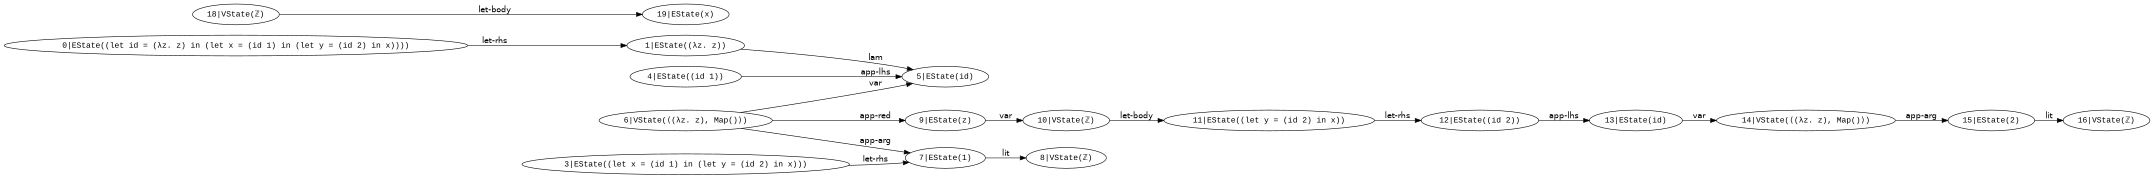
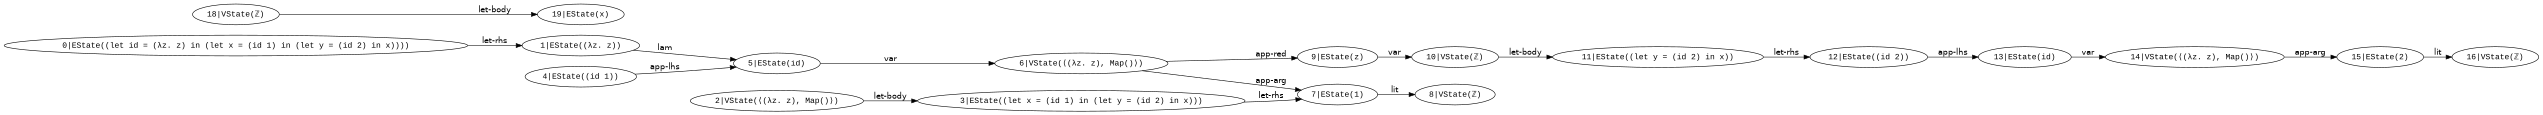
  digraph {
    rankdir=LR
    node [fontname="Courier New"]
    edge [fontname=helvetica]
    n1 [label="0|EState((let id = (λz. z) in (let x = (id 1) in (let y = (id 2) in x))))"]
    n2 [label="1|EState((λz. z))"]
    n3 [label="5|EState(id)"]
+   n4 [label="2|VState(⟨(λz. z), Map()⟩)"]
    n5 [label="3|EState((let x = (id 1) in (let y = (id 2) in x)))"]
    n6 [label="7|EState(1)"]
    n7 [label="4|EState((id 1))"]
    n8 [label="6|VState(⟨(λz. z), Map()⟩)"]
    n9 [label="9|EState(z)"]
    n10 [label="8|VState(ℤ)"]
    n11 [label="10|VState(ℤ)"]
    n12 [label="11|EState((let y = (id 2) in x))"]
    n13 [label="12|EState((id 2))"]
    n14 [label="13|EState(id)"]
    n15 [label="14|VState(⟨(λz. z), Map()⟩)"]
    n16 [label="15|EState(2)"]
    n17 [label="16|VState(ℤ)"]
    n18 [label="18|VState(ℤ)"]
    n19 [label="19|EState(x)"]
    n1 -> n2 [label="let-rhs"]
    n2 -> n3 [label=lam]
-   n8 -> n3 [label=var]
+   n3 -> n8 [label=var]
+   n4 -> n5 [label="let-body"]
    n5 -> n6 [label="let-rhs"]
    n6 -> n10 [label=lit]
    n7 -> n3 [label="app-lhs"]
    n8 -> n6 [label="app-arg"]
    n8 -> n9 [label="app-red"]
    n9 -> n11 [label=var]
    n11 -> n12 [label="let-body"]
    n12 -> n13 [label="let-rhs"]
    n13 -> n14 [label="app-lhs"]
    n14 -> n15 [label=var]
    n15 -> n16 [label="app-arg"]
    n16 -> n17 [label=lit]
    n18 -> n19 [label="let-body"]
  }
